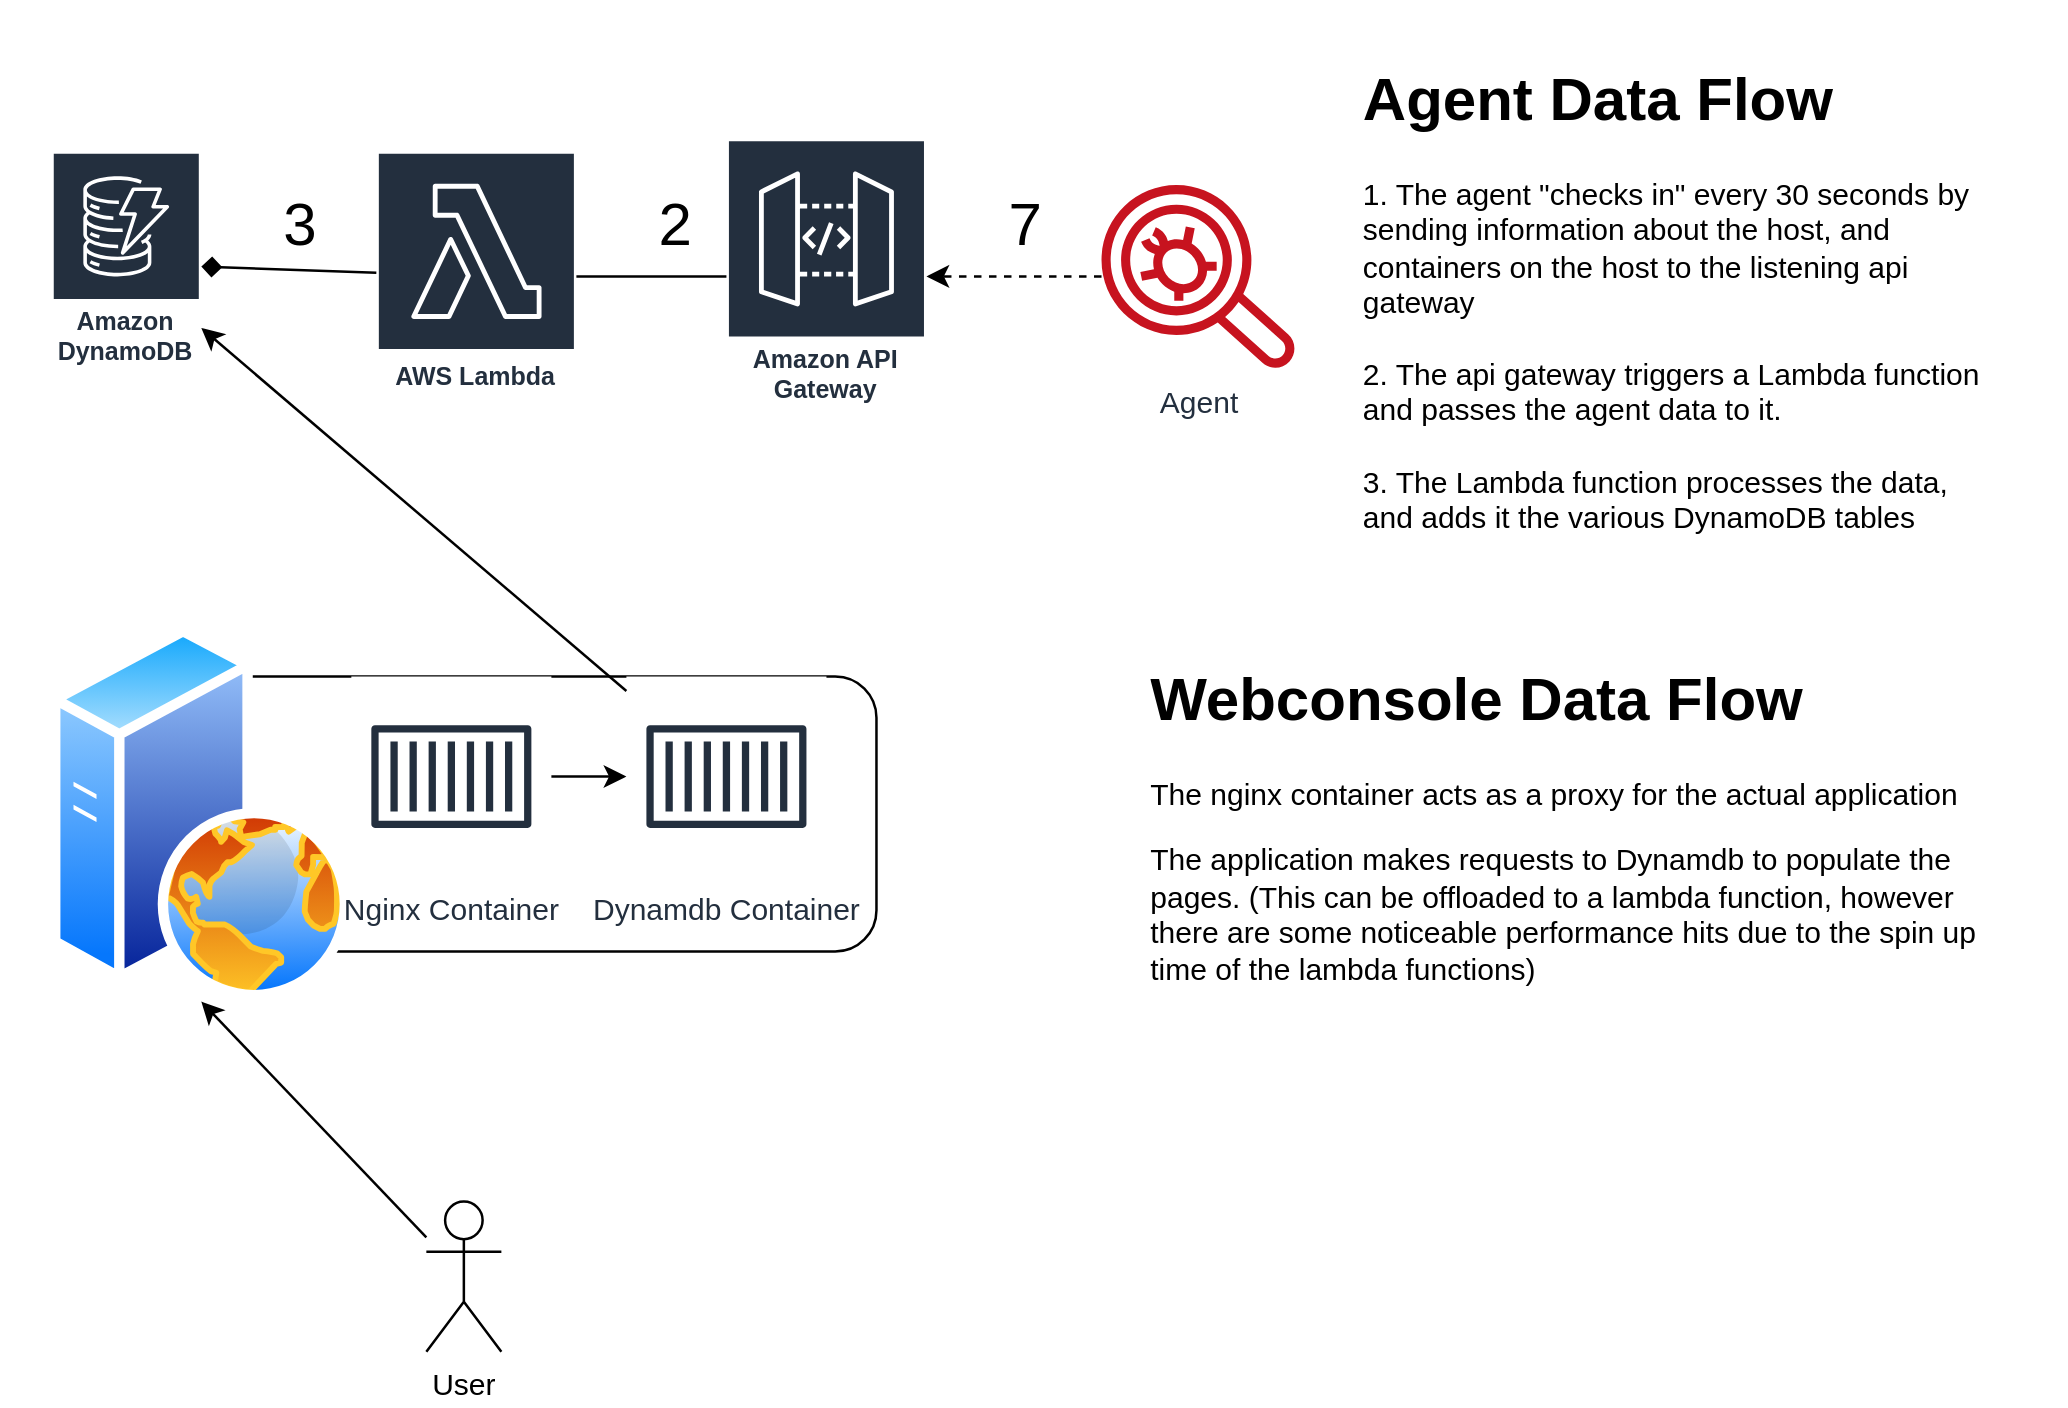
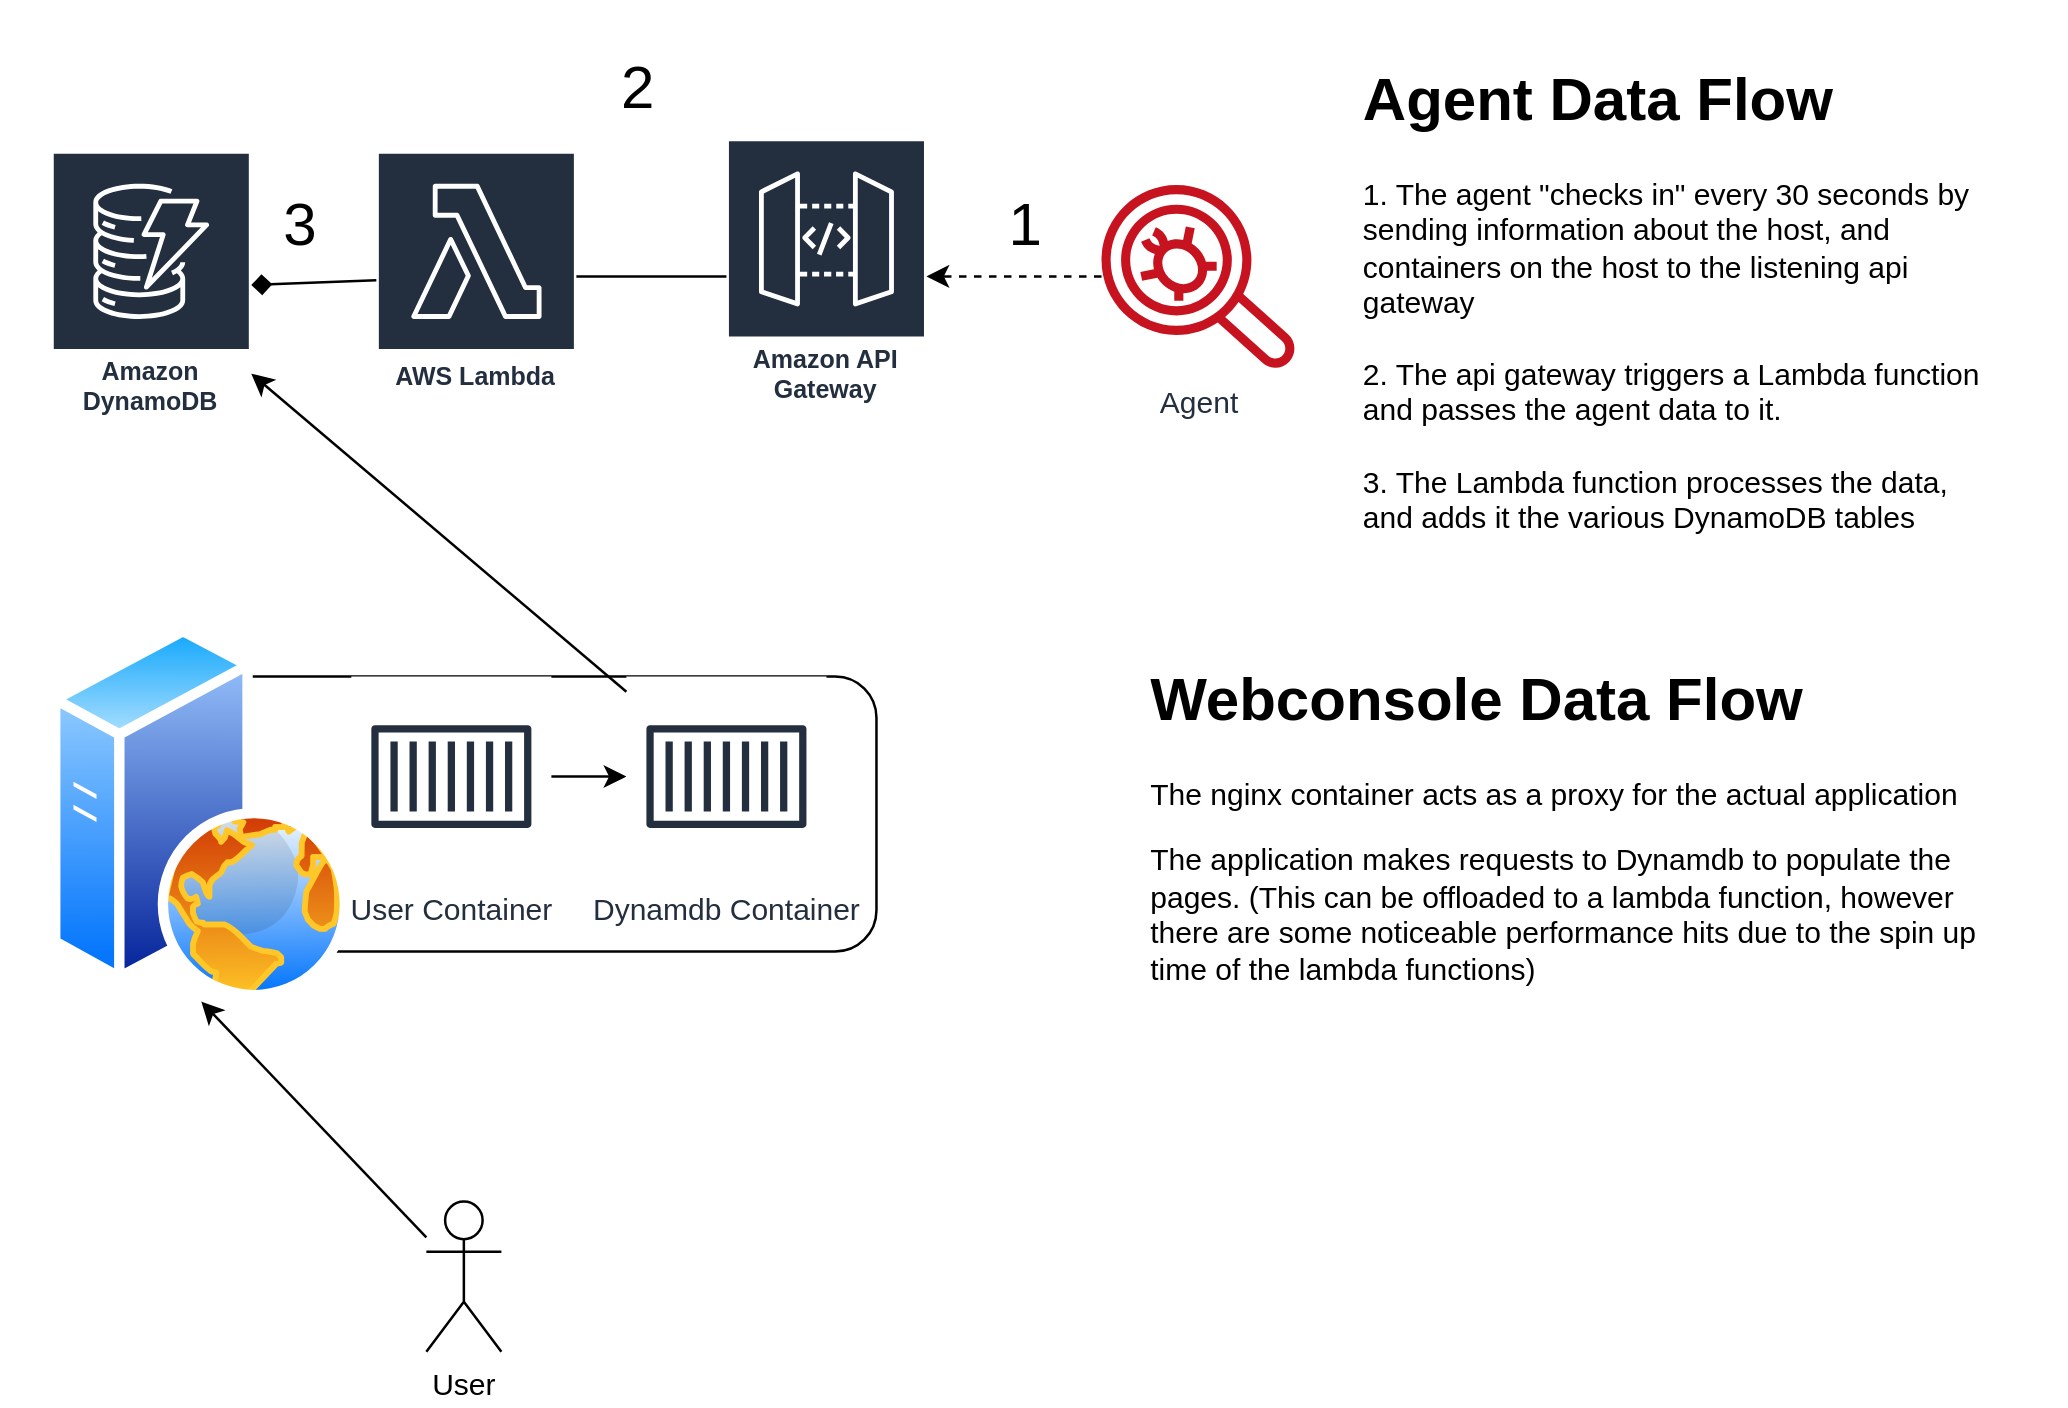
  <mxCell id="0" />
  <mxCell id="1" parent="0" />
  <mxCell id="2" value="" style="rounded=1;whiteSpace=wrap;html=1;" vertex="1" parent="1"><mxGeometry x="70" y="270" width="280" height="110" as="geometry" /></mxCell>
  <mxCell id="3" value="Agent" style="outlineConnect=0;fontColor=#232F3E;gradientColor=none;fillColor=#C7131F;strokeColor=none;dashed=0;verticalLabelPosition=bottom;verticalAlign=top;align=center;html=1;fontSize=12;fontStyle=0;aspect=fixed;pointerEvents=1;shape=mxgraph.aws4.agent;" vertex="1" parent="1"><mxGeometry x="440" y="73" width="78" height="74" as="geometry" /></mxCell>
  <mxCell id="4" value="Amazon API Gateway" style="outlineConnect=0;fontColor=#232F3E;gradientColor=none;strokeColor=#ffffff;fillColor=#232F3E;dashed=0;verticalLabelPosition=middle;verticalAlign=bottom;align=center;html=1;whiteSpace=wrap;fontSize=10;fontStyle=1;spacing=3;shape=mxgraph.aws4.productIcon;prIcon=mxgraph.aws4.api_gateway;" vertex="1" parent="1"><mxGeometry x="290" y="55" width="80" height="110" as="geometry" /></mxCell>
  <mxCell id="5" value="AWS Lambda" style="outlineConnect=0;fontColor=#232F3E;gradientColor=none;strokeColor=#ffffff;fillColor=#232F3E;dashed=0;verticalLabelPosition=middle;verticalAlign=bottom;align=center;html=1;whiteSpace=wrap;fontSize=10;fontStyle=1;spacing=3;shape=mxgraph.aws4.productIcon;prIcon=mxgraph.aws4.lambda;" vertex="1" parent="1"><mxGeometry x="150" y="60" width="80" height="100" as="geometry" /></mxCell>
- <mxCell id="6" value="Amazon DynamoDB" style="outlineConnect=0;fontColor=#232F3E;gradientColor=none;strokeColor=#ffffff;fillColor=#232F3E;dashed=0;verticalLabelPosition=middle;verticalAlign=bottom;align=center;html=1;whiteSpace=wrap;fontSize=10;fontStyle=1;spacing=3;shape=mxgraph.aws4.productIcon;prIcon=mxgraph.aws4.dynamodb;" vertex="1" parent="1"><mxGeometry x="20" y="60" width="60" height="90" as="geometry" /></mxCell>
+ <mxCell id="6" value="Amazon DynamoDB" style="outlineConnect=0;fontColor=#232F3E;gradientColor=none;strokeColor=#ffffff;fillColor=#232F3E;dashed=0;verticalLabelPosition=middle;verticalAlign=bottom;align=center;html=1;whiteSpace=wrap;fontSize=10;fontStyle=1;spacing=3;shape=mxgraph.aws4.productIcon;prIcon=mxgraph.aws4.dynamodb;" vertex="1" parent="1"><mxGeometry x="20" y="60" width="80" height="110" as="geometry" /></mxCell>
  <mxCell id="7" value="" style="aspect=fixed;perimeter=ellipsePerimeter;html=1;align=center;shadow=0;dashed=0;spacingTop=3;image;image=img/lib/active_directory/web_server.svg;" vertex="1" parent="1"><mxGeometry x="20" y="250" width="120" height="150" as="geometry" /></mxCell>
  <mxCell id="8" value="" style="endArrow=classic;html=1;dashed=1;" edge="1" parent="1" source="3" target="4"><mxGeometry width="50" height="50" relative="1" as="geometry"><mxPoint x="310" y="420" as="sourcePoint" /><mxPoint x="400" y="100" as="targetPoint" /></mxGeometry></mxCell>
  <mxCell id="9" value="" style="endArrow=none;html=1;" edge="1" parent="1" source="4" target="5"><mxGeometry width="50" height="50" relative="1" as="geometry"><mxPoint x="310" y="420" as="sourcePoint" /><mxPoint x="360" y="370" as="targetPoint" /></mxGeometry></mxCell>
  <mxCell id="10" value="" style="endArrow=diamond;html=1;" edge="1" parent="1" source="5" target="6"><mxGeometry width="50" height="50" relative="1" as="geometry"><mxPoint x="310" y="420" as="sourcePoint" /><mxPoint x="360" y="370" as="targetPoint" /></mxGeometry></mxCell>
- <mxCell id="11" value="&lt;font style=&quot;font-size: 24px&quot;&gt;7&lt;/font&gt;" style="text;html=1;strokeColor=none;fillColor=none;align=center;verticalAlign=middle;whiteSpace=wrap;rounded=0;" vertex="1" parent="1"><mxGeometry x="390" y="80" width="40" height="20" as="geometry" /></mxCell>
- <mxCell id="12" value="&lt;font style=&quot;font-size: 24px&quot;&gt;2&lt;/font&gt;" style="text;html=1;strokeColor=none;fillColor=none;align=center;verticalAlign=middle;whiteSpace=wrap;rounded=0;" vertex="1" parent="1"><mxGeometry x="250" y="80" width="40" height="20" as="geometry" /></mxCell>
+ <mxCell id="11" value="&lt;font style=&quot;font-size: 24px&quot;&gt;1&lt;/font&gt;" style="text;html=1;strokeColor=none;fillColor=none;align=center;verticalAlign=middle;whiteSpace=wrap;rounded=0;" vertex="1" parent="1"><mxGeometry x="390" y="80" width="40" height="20" as="geometry" /></mxCell>
+ <mxCell id="12" value="&lt;font style=&quot;font-size: 24px&quot;&gt;2&lt;/font&gt;" style="text;html=1;strokeColor=none;fillColor=none;align=center;verticalAlign=middle;whiteSpace=wrap;rounded=0;" vertex="1" parent="1"><mxGeometry x="235" y="25" width="40" height="20" as="geometry" /></mxCell>
  <mxCell id="13" value="&lt;font style=&quot;font-size: 24px&quot;&gt;3&lt;/font&gt;" style="text;html=1;strokeColor=none;fillColor=none;align=center;verticalAlign=middle;whiteSpace=wrap;rounded=0;" vertex="1" parent="1"><mxGeometry x="100" y="80" width="40" height="20" as="geometry" /></mxCell>
- <mxCell id="14" value="Nginx Container" style="outlineConnect=0;fontColor=#232F3E;gradientColor=none;strokeColor=#232F3E;fillColor=#ffffff;dashed=0;verticalLabelPosition=bottom;verticalAlign=top;align=center;html=1;fontSize=12;fontStyle=0;aspect=fixed;shape=mxgraph.aws4.resourceIcon;resIcon=mxgraph.aws4.container_1;" vertex="1" parent="1"><mxGeometry x="140" y="270" width="80" height="80" as="geometry" /></mxCell>
+ <mxCell id="14" value="User Container" style="outlineConnect=0;fontColor=#232F3E;gradientColor=none;strokeColor=#232F3E;fillColor=#ffffff;dashed=0;verticalLabelPosition=bottom;verticalAlign=top;align=center;html=1;fontSize=12;fontStyle=0;aspect=fixed;shape=mxgraph.aws4.resourceIcon;resIcon=mxgraph.aws4.container_1;" vertex="1" parent="1"><mxGeometry x="140" y="270" width="80" height="80" as="geometry" /></mxCell>
  <mxCell id="15" value="Dynamdb Container" style="outlineConnect=0;fontColor=#232F3E;gradientColor=none;strokeColor=#232F3E;fillColor=#ffffff;dashed=0;verticalLabelPosition=bottom;verticalAlign=top;align=center;html=1;fontSize=12;fontStyle=0;aspect=fixed;shape=mxgraph.aws4.resourceIcon;resIcon=mxgraph.aws4.container_1;" vertex="1" parent="1"><mxGeometry x="250" y="270" width="80" height="80" as="geometry" /></mxCell>
  <mxCell id="16" value="&lt;h1&gt;Agent Data Flow&lt;/h1&gt;&lt;p&gt;1. The agent &quot;checks in&quot; every 30 seconds by sending information about the host, and containers on the host to the listening api gateway&lt;br&gt;&lt;br&gt;2. The api gateway triggers a Lambda function and passes the agent data to it.&lt;br&gt;&lt;br&gt;3. The Lambda function processes the data, and adds it the various DynamoDB tables&lt;br&gt;&lt;/p&gt;" style="text;html=1;strokeColor=none;fillColor=none;spacing=5;spacingTop=-20;whiteSpace=wrap;overflow=hidden;rounded=0;" vertex="1" parent="1"><mxGeometry x="540" y="20" width="260" height="200" as="geometry" /></mxCell>
  <mxCell id="17" value="&lt;h1&gt;Webconsole Data Flow&lt;/h1&gt;&lt;p&gt;The nginx container acts as a proxy for the actual application&lt;/p&gt;&lt;p&gt;The application makes requests to Dynamdb to populate the pages. (This can be offloaded to a lambda function, however there are some noticeable performance hits due to the spin up time of the lambda functions)&lt;/p&gt;&lt;p&gt;&lt;br&gt;&lt;/p&gt;" style="text;html=1;strokeColor=none;fillColor=none;spacing=5;spacingTop=-20;whiteSpace=wrap;overflow=hidden;rounded=0;" vertex="1" parent="1"><mxGeometry x="455" y="260" width="350" height="140" as="geometry" /></mxCell>
  <mxCell id="18" value="" style="endArrow=classic;html=1;" edge="1" parent="1" source="15" target="6"><mxGeometry width="50" height="50" relative="1" as="geometry"><mxPoint x="310" y="360" as="sourcePoint" /><mxPoint x="360" y="310" as="targetPoint" /></mxGeometry></mxCell>
  <mxCell id="19" value="User&lt;br&gt;" style="shape=umlActor;verticalLabelPosition=bottom;verticalAlign=top;html=1;outlineConnect=0;" vertex="1" parent="1"><mxGeometry x="170" y="480" width="30" height="60" as="geometry" /></mxCell>
  <mxCell id="20" value="" style="endArrow=classic;html=1;entryX=0.5;entryY=1;entryDx=0;entryDy=0;" edge="1" parent="1" source="19" target="7"><mxGeometry width="50" height="50" relative="1" as="geometry"><mxPoint x="310" y="360" as="sourcePoint" /><mxPoint x="360" y="310" as="targetPoint" /></mxGeometry></mxCell>
  <mxCell id="21" value="" style="endArrow=classic;html=1;" edge="1" parent="1" source="14" target="15"><mxGeometry width="50" height="50" relative="1" as="geometry"><mxPoint x="310" y="360" as="sourcePoint" /><mxPoint x="360" y="310" as="targetPoint" /></mxGeometry></mxCell>
